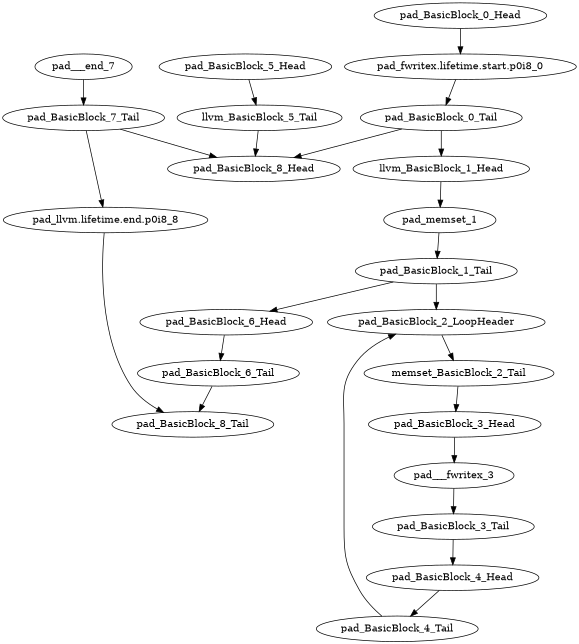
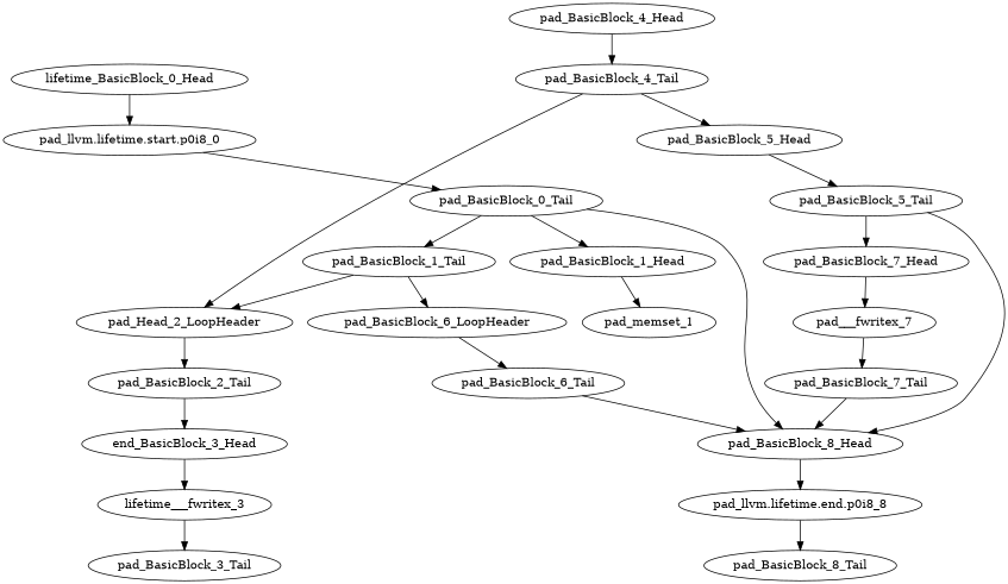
  digraph {
    pad_BasicBlock_5_Head
-   pad_BasicBlock_5_Tail [label=llvm_BasicBlock_5_Tail]
+   pad_BasicBlock_5_Tail
+   pad_BasicBlock_7_Head
    pad_BasicBlock_8_Head
-   pad___fwritex_7 [label=pad___end_7]
+   pad___fwritex_7
    "pad_llvm.lifetime.end.p0i8_8"
    pad_BasicBlock_7_Tail
    pad_BasicBlock_6_Tail
    pad_BasicBlock_8_Tail
-   pad___fwritex_3
+   pad___fwritex_3 [label=lifetime___fwritex_3]
    pad_BasicBlock_3_Tail
    pad_BasicBlock_4_Head
    pad_BasicBlock_4_Tail
-   pad_BasicBlock_1_Head [label=llvm_BasicBlock_1_Head]
+   pad_BasicBlock_1_Head
    pad_memset_1
    pad_BasicBlock_1_Tail
-   pad_BasicBlock_2_LoopHeader
-   pad_BasicBlock_6_Head
-   pad_BasicBlock_2_Tail [label=memset_BasicBlock_2_Tail]
-   pad_BasicBlock_3_Head
-   "pad_llvm.lifetime.start.p0i8_0" [label="pad_fwritex.lifetime.start.p0i8_0"]
+   pad_BasicBlock_2_LoopHeader [label=pad_Head_2_LoopHeader]
+   pad_BasicBlock_6_Head [label=pad_BasicBlock_6_LoopHeader]
+   pad_BasicBlock_2_Tail
+   pad_BasicBlock_3_Head [label=end_BasicBlock_3_Head]
+   "pad_llvm.lifetime.start.p0i8_0"
    pad_BasicBlock_0_Tail
-   pad_BasicBlock_0_Head
+   pad_BasicBlock_0_Head [label=lifetime_BasicBlock_0_Head]
    pad_BasicBlock_5_Head -> pad_BasicBlock_5_Tail
+   pad_BasicBlock_5_Tail -> pad_BasicBlock_7_Head
    pad_BasicBlock_5_Tail -> pad_BasicBlock_8_Head
-   pad_BasicBlock_7_Tail -> "pad_llvm.lifetime.end.p0i8_8"
+   pad_BasicBlock_7_Head -> pad___fwritex_7
+   pad_BasicBlock_8_Head -> "pad_llvm.lifetime.end.p0i8_8"
    pad___fwritex_7 -> pad_BasicBlock_7_Tail
    "pad_llvm.lifetime.end.p0i8_8" -> pad_BasicBlock_8_Tail
    pad_BasicBlock_7_Tail -> pad_BasicBlock_8_Head
-   pad_BasicBlock_6_Tail -> pad_BasicBlock_8_Tail
+   pad_BasicBlock_6_Tail -> pad_BasicBlock_8_Head
    pad___fwritex_3 -> pad_BasicBlock_3_Tail
-   pad_BasicBlock_3_Tail -> pad_BasicBlock_4_Head
    pad_BasicBlock_4_Head -> pad_BasicBlock_4_Tail
+   pad_BasicBlock_4_Tail -> pad_BasicBlock_5_Head
    pad_BasicBlock_4_Tail -> pad_BasicBlock_2_LoopHeader
    pad_BasicBlock_1_Head -> pad_memset_1
-   pad_memset_1 -> pad_BasicBlock_1_Tail
+   pad_BasicBlock_0_Tail -> pad_BasicBlock_1_Tail
    pad_BasicBlock_1_Tail -> pad_BasicBlock_2_LoopHeader
    pad_BasicBlock_1_Tail -> pad_BasicBlock_6_Head
    pad_BasicBlock_2_LoopHeader -> pad_BasicBlock_2_Tail
    pad_BasicBlock_6_Head -> pad_BasicBlock_6_Tail
    pad_BasicBlock_2_Tail -> pad_BasicBlock_3_Head
    pad_BasicBlock_3_Head -> pad___fwritex_3
    "pad_llvm.lifetime.start.p0i8_0" -> pad_BasicBlock_0_Tail
    pad_BasicBlock_0_Tail -> pad_BasicBlock_8_Head
    pad_BasicBlock_0_Tail -> pad_BasicBlock_1_Head
    pad_BasicBlock_0_Head -> "pad_llvm.lifetime.start.p0i8_0"
  }
